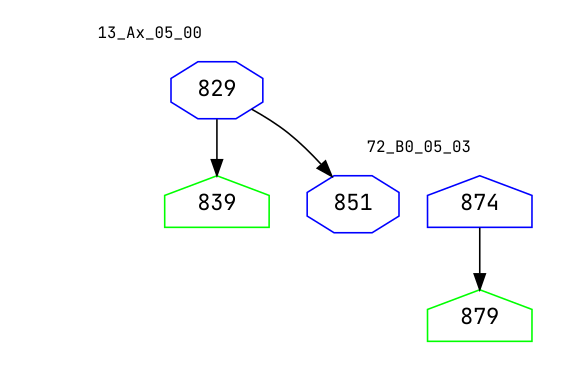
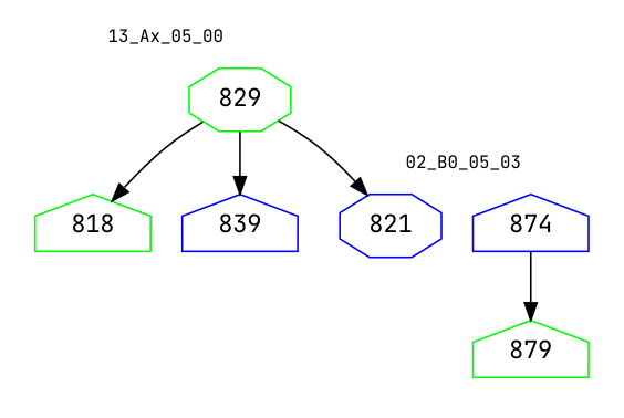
  digraph {
    fontname="JetBrains Mono"
    node [color=blue fontname="JetBrains Mono" shape=house]
    edge [color=black fontname="JetBrains Mono" style=solid]
-   n1 [label=829 shape=octagon]
-   n3 [color=green label=839]
+   n1 [color=green label=829 shape=octagon]
+   n2 [color=green label=818]
+   n3 [label=839]
    n4 [label=874]
-   n5 [label=851 shape=octagon]
+   n5 [label=821 shape=octagon]
    n6 [color=green label=879]
    subgraph cluster_1 {
      color=white
      fontsize=10
      label="13_Ax_05_00"
      n1
+     n2
      n3
    }
    subgraph cluster_2 {
      color=white
      fontsize=10
-     label="72_B0_05_03"
+     label="02_B0_05_03"
      n4
      n5
      n6
    }
+   n1 -> n2
    n1 -> n3
    n1 -> n5
    n4 -> n6
  }
